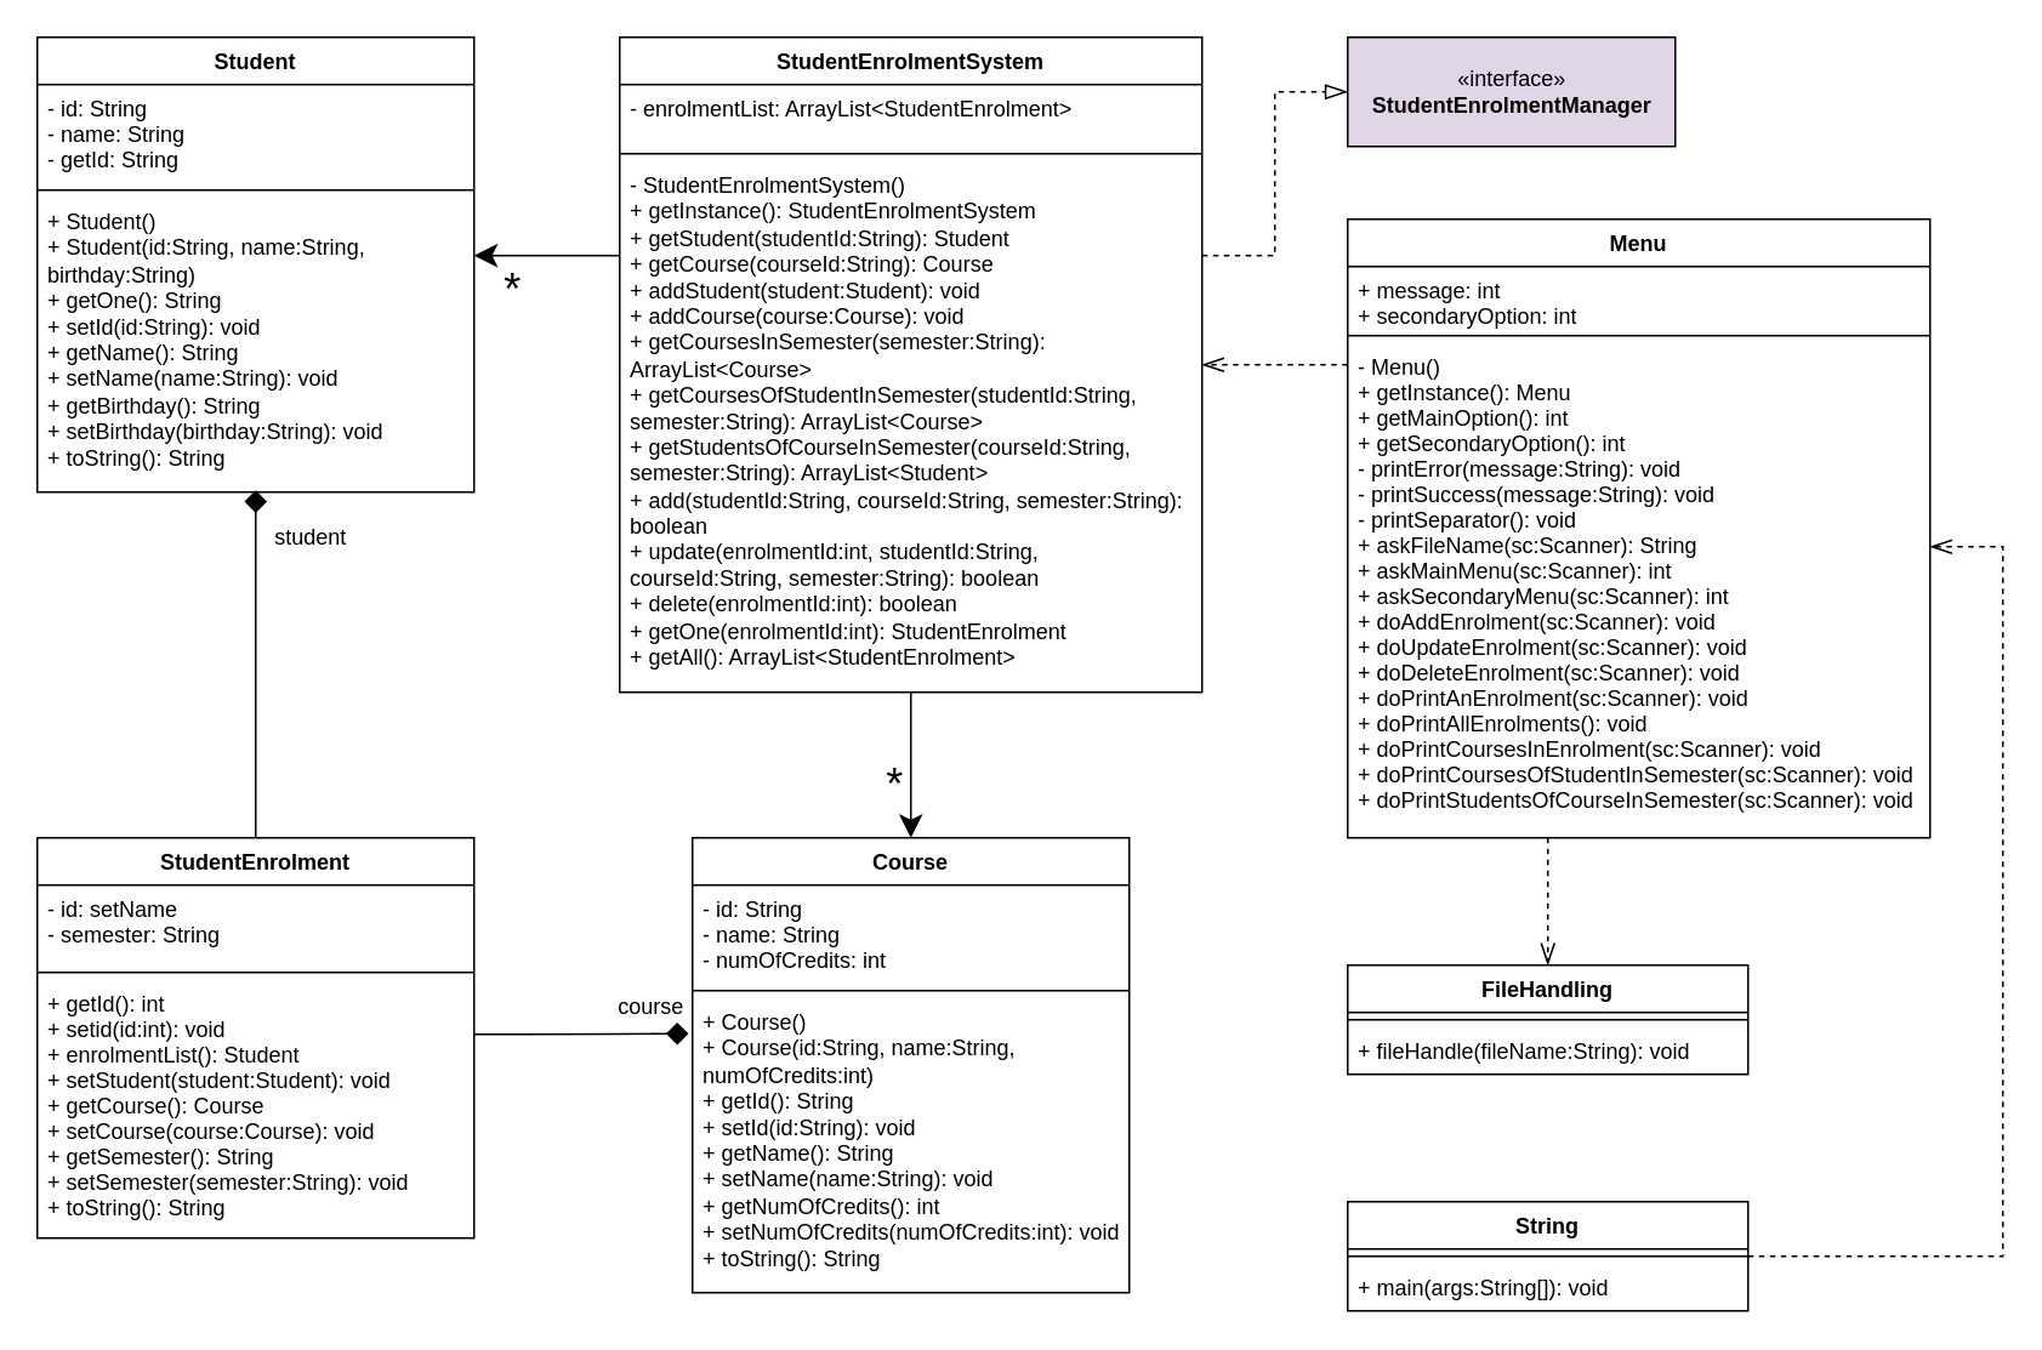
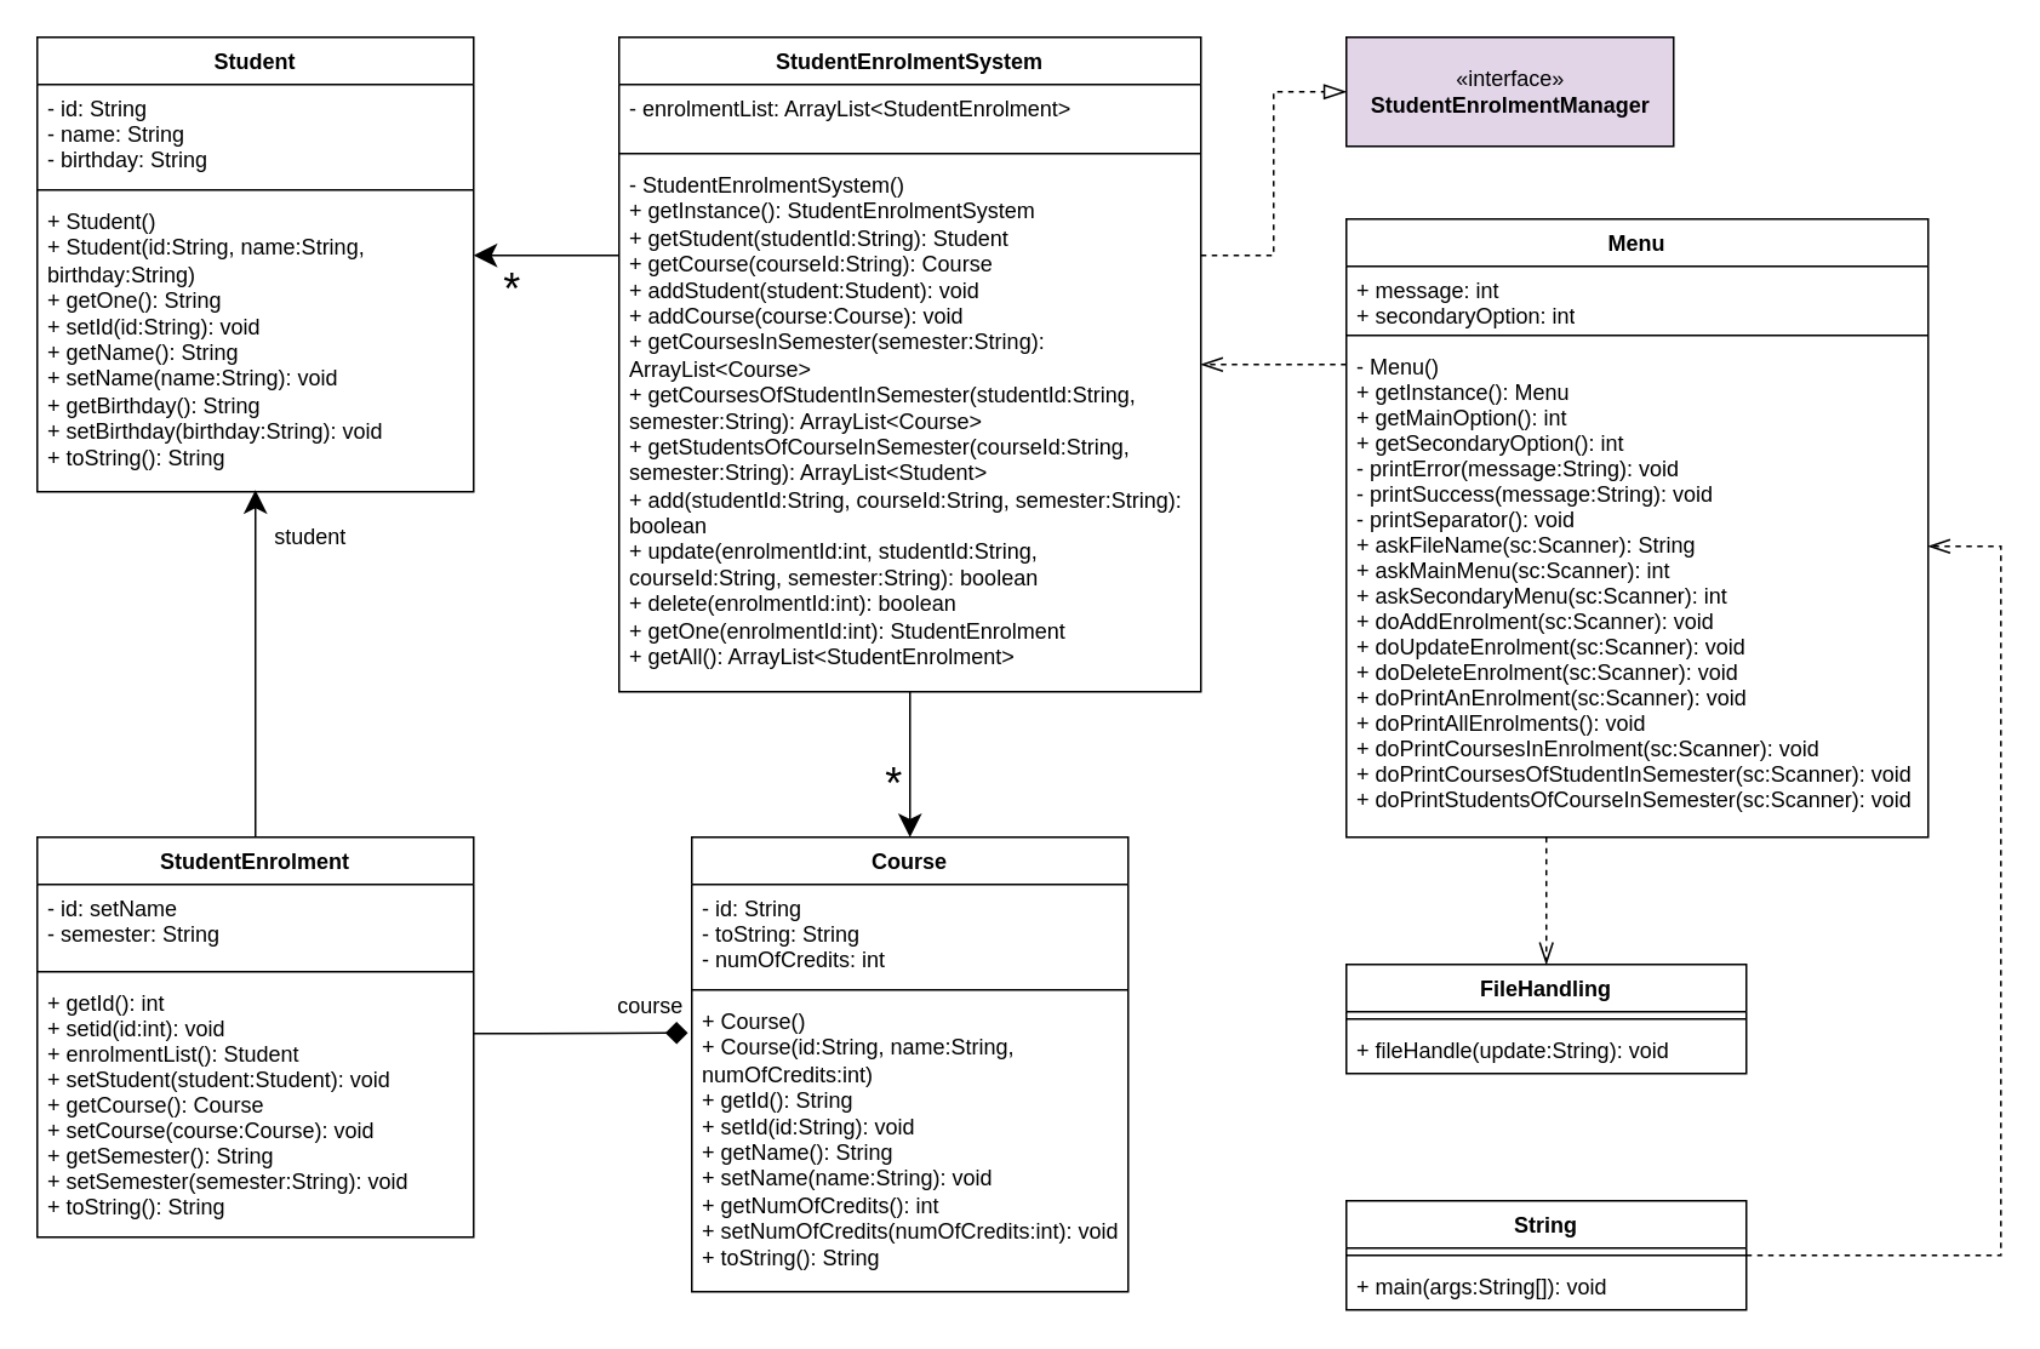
  <mxCell id="0" />
  <mxCell id="1" parent="0" />
  <mxCell id="2" value="«interface»&lt;br&gt;&lt;b&gt;StudentEnrolmentManager&lt;/b&gt;" style="html=1;fillColor=#e1d5e7;" parent="1" vertex="1"><mxGeometry x="740" y="20" width="180" height="60" as="geometry" /></mxCell>
  <mxCell id="3" value="Student" style="swimlane;fontStyle=1;align=center;verticalAlign=top;childLayout=stackLayout;horizontal=1;startSize=26;horizontalStack=0;resizeParent=1;resizeParentMax=0;resizeLast=0;collapsible=1;marginBottom=0;" parent="1" vertex="1"><mxGeometry x="20" y="20" width="240" height="250" as="geometry" /></mxCell>
- <mxCell id="4" value="- id: String&#10;- name: String&#10;- getId: String" style="text;strokeColor=none;fillColor=none;align=left;verticalAlign=top;spacingLeft=4;spacingRight=4;overflow=hidden;rotatable=0;points=[[0,0.5],[1,0.5]];portConstraint=eastwest;" parent="3" vertex="1"><mxGeometry y="26" width="240" height="54" as="geometry" /></mxCell>
+ <mxCell id="4" value="- id: String&#10;- name: String&#10;- birthday: String" style="text;strokeColor=none;fillColor=none;align=left;verticalAlign=top;spacingLeft=4;spacingRight=4;overflow=hidden;rotatable=0;points=[[0,0.5],[1,0.5]];portConstraint=eastwest;" parent="3" vertex="1"><mxGeometry y="26" width="240" height="54" as="geometry" /></mxCell>
  <mxCell id="5" value="" style="line;strokeWidth=1;fillColor=none;align=left;verticalAlign=middle;spacingTop=-1;spacingLeft=3;spacingRight=3;rotatable=0;labelPosition=right;points=[];portConstraint=eastwest;" parent="3" vertex="1"><mxGeometry y="80" width="240" height="8" as="geometry" /></mxCell>
  <mxCell id="6" value="+ Student()&#10;+ Student(id:String, name:String, birthday:String)&#10;+ getOne(): String&#10;+ setId(id:String): void&#10;+ getName(): String&#10;+ setName(name:String): void&#10;+ getBirthday(): String&#10;+ setBirthday(birthday:String): void&#10;+ toString(): String" style="text;strokeColor=none;fillColor=none;align=left;verticalAlign=top;spacingLeft=4;spacingRight=4;overflow=hidden;rotatable=0;points=[[0,0.5],[1,0.5]];portConstraint=eastwest;whiteSpace=wrap;" parent="3" vertex="1"><mxGeometry y="88" width="240" height="162" as="geometry" /></mxCell>
  <mxCell id="7" style="edgeStyle=orthogonalEdgeStyle;rounded=0;orthogonalLoop=1;jettySize=auto;html=1;fontSize=24;endArrow=classic;endFill=1;strokeWidth=1;endSize=10;" parent="1" source="9" target="13" edge="1"><mxGeometry relative="1" as="geometry" /></mxCell>
  <mxCell id="8" value="*" style="edgeLabel;html=1;align=center;verticalAlign=middle;resizable=0;points=[];fontSize=24;" parent="7" vertex="1" connectable="0"><mxGeometry x="0.498" y="-2" relative="1" as="geometry"><mxPoint x="-8" y="-10" as="offset" /></mxGeometry></mxCell>
  <mxCell id="9" value="StudentEnrolmentSystem" style="swimlane;fontStyle=1;align=center;verticalAlign=top;childLayout=stackLayout;horizontal=1;startSize=26;horizontalStack=0;resizeParent=1;resizeParentMax=0;resizeLast=0;collapsible=1;marginBottom=0;" parent="1" vertex="1"><mxGeometry x="340" y="20" width="320" height="360" as="geometry"><mxRectangle x="500" y="380" width="140" height="26" as="alternateBounds" /></mxGeometry></mxCell>
  <mxCell id="10" value="- enrolmentList: ArrayList&lt;StudentEnrolment&gt;" style="text;strokeColor=none;fillColor=none;align=left;verticalAlign=top;spacingLeft=4;spacingRight=4;overflow=hidden;rotatable=0;points=[[0,0.5],[1,0.5]];portConstraint=eastwest;whiteSpace=wrap;" parent="9" vertex="1"><mxGeometry y="26" width="320" height="34" as="geometry" /></mxCell>
  <mxCell id="11" value="" style="line;strokeWidth=1;fillColor=none;align=left;verticalAlign=middle;spacingTop=-1;spacingLeft=3;spacingRight=3;rotatable=0;labelPosition=right;points=[];portConstraint=eastwest;" parent="9" vertex="1"><mxGeometry y="60" width="320" height="8" as="geometry" /></mxCell>
  <mxCell id="12" value="- StudentEnrolmentSystem()&#10;+ getInstance(): StudentEnrolmentSystem&#10;+ getStudent(studentId:String): Student&#10;+ getCourse(courseId:String): Course&#10;+ addStudent(student:Student): void&#10;+ addCourse(course:Course): void&#10;+ getCoursesInSemester(semester:String): ArrayList&lt;Course&gt;&#10;+ getCoursesOfStudentInSemester(studentId:String, semester:String): ArrayList&lt;Course&gt;&#10;+ getStudentsOfCourseInSemester(courseId:String, semester:String): ArrayList&lt;Student&gt;&#10;+ add(studentId:String, courseId:String, semester:String): boolean&#10;+ update(enrolmentId:int, studentId:String, courseId:String, semester:String): boolean&#10;+ delete(enrolmentId:int): boolean&#10;+ getOne(enrolmentId:int): StudentEnrolment&#10;+ getAll(): ArrayList&lt;StudentEnrolment&gt;" style="text;strokeColor=none;fillColor=none;align=left;verticalAlign=top;spacingLeft=4;spacingRight=4;overflow=hidden;rotatable=0;points=[[0,0.5],[1,0.5]];portConstraint=eastwest;fontSize=12;spacingTop=0;whiteSpace=wrap;" parent="9" vertex="1"><mxGeometry y="68" width="320" height="292" as="geometry" /></mxCell>
  <mxCell id="13" value="Course" style="swimlane;fontStyle=1;align=center;verticalAlign=top;childLayout=stackLayout;horizontal=1;startSize=26;horizontalStack=0;resizeParent=1;resizeParentMax=0;resizeLast=0;collapsible=1;marginBottom=0;" parent="1" vertex="1"><mxGeometry x="380" y="460" width="240" height="250" as="geometry" /></mxCell>
- <mxCell id="14" value="- id: String&#10;- name: String&#10;- numOfCredits: int" style="text;strokeColor=none;fillColor=none;align=left;verticalAlign=top;spacingLeft=4;spacingRight=4;overflow=hidden;rotatable=0;points=[[0,0.5],[1,0.5]];portConstraint=eastwest;" parent="13" vertex="1"><mxGeometry y="26" width="240" height="54" as="geometry" /></mxCell>
+ <mxCell id="14" value="- id: String&#10;- toString: String&#10;- numOfCredits: int" style="text;strokeColor=none;fillColor=none;align=left;verticalAlign=top;spacingLeft=4;spacingRight=4;overflow=hidden;rotatable=0;points=[[0,0.5],[1,0.5]];portConstraint=eastwest;" parent="13" vertex="1"><mxGeometry y="26" width="240" height="54" as="geometry" /></mxCell>
  <mxCell id="15" value="" style="line;strokeWidth=1;fillColor=none;align=left;verticalAlign=middle;spacingTop=-1;spacingLeft=3;spacingRight=3;rotatable=0;labelPosition=right;points=[];portConstraint=eastwest;" parent="13" vertex="1"><mxGeometry y="80" width="240" height="8" as="geometry" /></mxCell>
  <mxCell id="16" value="+ Course()&#10;+ Course(id:String, name:String, numOfCredits:int)&#10;+ getId(): String&#10;+ setId(id:String): void&#10;+ getName(): String&#10;+ setName(name:String): void&#10;+ getNumOfCredits(): int&#10;+ setNumOfCredits(numOfCredits:int): void&#10;+ toString(): String" style="text;strokeColor=none;fillColor=none;align=left;verticalAlign=top;spacingLeft=4;spacingRight=4;overflow=hidden;rotatable=0;points=[[0,0.5],[1,0.5]];portConstraint=eastwest;whiteSpace=wrap;" parent="13" vertex="1"><mxGeometry y="88" width="240" height="162" as="geometry" /></mxCell>
- <mxCell id="17" value="student" style="edgeStyle=orthogonalEdgeStyle;rounded=0;orthogonalLoop=1;jettySize=auto;html=1;entryX=0.5;entryY=0.994;entryDx=0;entryDy=0;entryPerimeter=0;fontSize=12;endArrow=diamond;endFill=1;strokeWidth=1;endSize=10;" parent="1" source="20" target="6" edge="1"><mxGeometry x="0.732" y="-30" relative="1" as="geometry"><mxPoint as="offset" /></mxGeometry></mxCell>
+ <mxCell id="17" value="student" style="edgeStyle=orthogonalEdgeStyle;rounded=0;orthogonalLoop=1;jettySize=auto;html=1;entryX=0.5;entryY=0.994;entryDx=0;entryDy=0;entryPerimeter=0;fontSize=12;endArrow=classic;endFill=1;strokeWidth=1;endSize=10;" parent="1" source="20" target="6" edge="1"><mxGeometry x="0.732" y="-30" relative="1" as="geometry"><mxPoint as="offset" /></mxGeometry></mxCell>
  <mxCell id="18" style="edgeStyle=orthogonalEdgeStyle;rounded=0;orthogonalLoop=1;jettySize=auto;html=1;fontSize=12;endArrow=diamond;endFill=1;strokeWidth=1;endSize=10;entryX=-0.009;entryY=0.121;entryDx=0;entryDy=0;entryPerimeter=0;" parent="1" source="20" target="16" edge="1"><mxGeometry relative="1" as="geometry"><Array as="points"><mxPoint x="290" y="568" /><mxPoint x="290" y="568" /></Array></mxGeometry></mxCell>
  <mxCell id="19" value="course" style="edgeLabel;html=1;align=center;verticalAlign=middle;resizable=0;points=[];fontSize=12;" parent="18" vertex="1" connectable="0"><mxGeometry x="0.743" y="1" relative="1" as="geometry"><mxPoint x="-6" y="-14" as="offset" /></mxGeometry></mxCell>
  <mxCell id="20" value="StudentEnrolment" style="swimlane;fontStyle=1;align=center;verticalAlign=top;childLayout=stackLayout;horizontal=1;startSize=26;horizontalStack=0;resizeParent=1;resizeParentMax=0;resizeLast=0;collapsible=1;marginBottom=0;" parent="1" vertex="1"><mxGeometry x="20" y="460" width="240" height="220" as="geometry"><mxRectangle x="500" y="380" width="140" height="26" as="alternateBounds" /></mxGeometry></mxCell>
  <mxCell id="21" value="- id: setName&#10;- semester: String" style="text;strokeColor=none;fillColor=none;align=left;verticalAlign=top;spacingLeft=4;spacingRight=4;overflow=hidden;rotatable=0;points=[[0,0.5],[1,0.5]];portConstraint=eastwest;" parent="20" vertex="1"><mxGeometry y="26" width="240" height="44" as="geometry" /></mxCell>
  <mxCell id="22" value="" style="line;strokeWidth=1;fillColor=none;align=left;verticalAlign=middle;spacingTop=-1;spacingLeft=3;spacingRight=3;rotatable=0;labelPosition=right;points=[];portConstraint=eastwest;" parent="20" vertex="1"><mxGeometry y="70" width="240" height="8" as="geometry" /></mxCell>
  <mxCell id="23" value="+ getId(): int&#10;+ setid(id:int): void&#10;+ enrolmentList(): Student&#10;+ setStudent(student:Student): void&#10;+ getCourse(): Course&#10;+ setCourse(course:Course): void&#10;+ getSemester(): String&#10;+ setSemester(semester:String): void&#10;+ toString(): String" style="text;strokeColor=none;fillColor=none;align=left;verticalAlign=top;spacingLeft=4;spacingRight=4;overflow=hidden;rotatable=0;points=[[0,0.5],[1,0.5]];portConstraint=eastwest;" parent="20" vertex="1"><mxGeometry y="78" width="240" height="142" as="geometry" /></mxCell>
  <mxCell id="24" style="edgeStyle=orthogonalEdgeStyle;rounded=0;orthogonalLoop=1;jettySize=auto;html=1;fontSize=12;endArrow=classic;endFill=1;strokeWidth=1;endSize=10;" parent="1" source="12" target="3" edge="1"><mxGeometry relative="1" as="geometry"><Array as="points"><mxPoint x="310" y="140" /><mxPoint x="310" y="140" /></Array></mxGeometry></mxCell>
  <mxCell id="25" value="*" style="edgeLabel;html=1;align=center;verticalAlign=middle;resizable=0;points=[];fontSize=24;" parent="24" vertex="1" connectable="0"><mxGeometry x="0.829" relative="1" as="geometry"><mxPoint x="13" y="18" as="offset" /></mxGeometry></mxCell>
  <mxCell id="26" value="FileHandling" style="swimlane;fontStyle=1;align=center;verticalAlign=top;childLayout=stackLayout;horizontal=1;startSize=26;horizontalStack=0;resizeParent=1;resizeParentMax=0;resizeLast=0;collapsible=1;marginBottom=0;fontSize=12;html=0;" parent="1" vertex="1"><mxGeometry x="740" y="530" width="220" height="60" as="geometry" /></mxCell>
  <mxCell id="27" value="" style="line;strokeWidth=1;fillColor=none;align=left;verticalAlign=middle;spacingTop=-1;spacingLeft=3;spacingRight=3;rotatable=0;labelPosition=right;points=[];portConstraint=eastwest;fontSize=12;html=0;" parent="26" vertex="1"><mxGeometry y="26" width="220" height="8" as="geometry" /></mxCell>
- <mxCell id="28" value="+ fileHandle(fileName:String): void" style="text;strokeColor=none;fillColor=none;align=left;verticalAlign=top;spacingLeft=4;spacingRight=4;overflow=hidden;rotatable=0;points=[[0,0.5],[1,0.5]];portConstraint=eastwest;fontSize=12;html=0;" parent="26" vertex="1"><mxGeometry y="34" width="220" height="26" as="geometry" /></mxCell>
+ <mxCell id="28" value="+ fileHandle(update:String): void" style="text;strokeColor=none;fillColor=none;align=left;verticalAlign=top;spacingLeft=4;spacingRight=4;overflow=hidden;rotatable=0;points=[[0,0.5],[1,0.5]];portConstraint=eastwest;fontSize=12;html=0;" parent="26" vertex="1"><mxGeometry y="34" width="220" height="26" as="geometry" /></mxCell>
  <mxCell id="29" style="edgeStyle=orthogonalEdgeStyle;rounded=0;orthogonalLoop=1;jettySize=auto;html=1;fontSize=12;endArrow=openThin;endFill=0;strokeWidth=1;dashed=1;endSize=10;" parent="1" source="30" target="12" edge="1"><mxGeometry relative="1" as="geometry"><Array as="points"><mxPoint x="690" y="200" /><mxPoint x="690" y="200" /></Array></mxGeometry></mxCell>
  <mxCell id="30" value="Menu" style="swimlane;fontStyle=1;align=center;verticalAlign=top;childLayout=stackLayout;horizontal=1;startSize=26;horizontalStack=0;resizeParent=1;resizeParentMax=0;resizeLast=0;collapsible=1;marginBottom=0;fontSize=12;html=0;" parent="1" vertex="1"><mxGeometry x="740" y="120" width="320" height="340" as="geometry" /></mxCell>
  <mxCell id="31" value="+ message: int&#10;+ secondaryOption: int" style="text;strokeColor=none;fillColor=none;align=left;verticalAlign=top;spacingLeft=4;spacingRight=4;overflow=hidden;rotatable=0;points=[[0,0.5],[1,0.5]];portConstraint=eastwest;whiteSpace=wrap;" vertex="1" parent="30"><mxGeometry y="26" width="320" height="34" as="geometry" /></mxCell>
  <mxCell id="32" value="" style="line;strokeWidth=1;fillColor=none;align=left;verticalAlign=middle;spacingTop=-1;spacingLeft=3;spacingRight=3;rotatable=0;labelPosition=right;points=[];portConstraint=eastwest;fontSize=12;html=0;" parent="30" vertex="1"><mxGeometry y="60" width="320" height="8" as="geometry" /></mxCell>
  <mxCell id="33" value="- Menu()&#10;+ getInstance(): Menu&#10;+ getMainOption(): int&#10;+ getSecondaryOption(): int&#10;- printError(message:String): void&#10;- printSuccess(message:String): void&#10;- printSeparator(): void&#10;+ askFileName(sc:Scanner): String&#10;+ askMainMenu(sc:Scanner): int&#10;+ askSecondaryMenu(sc:Scanner): int&#10;+ doAddEnrolment(sc:Scanner): void&#10;+ doUpdateEnrolment(sc:Scanner): void&#10;+ doDeleteEnrolment(sc:Scanner): void&#10;+ doPrintAnEnrolment(sc:Scanner): void&#10;+ doPrintAllEnrolments(): void&#10;+ doPrintCoursesInEnrolment(sc:Scanner): void&#10;+ doPrintCoursesOfStudentInSemester(sc:Scanner): void&#10;+ doPrintStudentsOfCourseInSemester(sc:Scanner): void" style="text;strokeColor=none;fillColor=none;align=left;verticalAlign=top;spacingLeft=4;spacingRight=4;overflow=hidden;rotatable=0;points=[[0,0.5],[1,0.5]];portConstraint=eastwest;fontSize=12;html=0;" parent="30" vertex="1"><mxGeometry y="68" width="320" height="272" as="geometry" /></mxCell>
  <mxCell id="34" style="edgeStyle=orthogonalEdgeStyle;rounded=0;orthogonalLoop=1;jettySize=auto;html=1;endSize=10;endArrow=openThin;endFill=0;dashed=1;" edge="1" parent="1" source="35" target="33"><mxGeometry relative="1" as="geometry"><Array as="points"><mxPoint x="1100" y="690" /><mxPoint x="1100" y="300" /></Array></mxGeometry></mxCell>
  <mxCell id="35" value="String" style="swimlane;fontStyle=1;align=center;verticalAlign=top;childLayout=stackLayout;horizontal=1;startSize=26;horizontalStack=0;resizeParent=1;resizeParentMax=0;resizeLast=0;collapsible=1;marginBottom=0;fontSize=12;html=0;" parent="1" vertex="1"><mxGeometry x="740" y="660" width="220" height="60" as="geometry" /></mxCell>
  <mxCell id="36" value="" style="line;strokeWidth=1;fillColor=none;align=left;verticalAlign=middle;spacingTop=-1;spacingLeft=3;spacingRight=3;rotatable=0;labelPosition=right;points=[];portConstraint=eastwest;fontSize=12;html=0;" parent="35" vertex="1"><mxGeometry y="26" width="220" height="8" as="geometry" /></mxCell>
  <mxCell id="37" value="+ main(args:String[]): void" style="text;strokeColor=none;fillColor=none;align=left;verticalAlign=top;spacingLeft=4;spacingRight=4;overflow=hidden;rotatable=0;points=[[0,0.5],[1,0.5]];portConstraint=eastwest;fontSize=12;html=0;" parent="35" vertex="1"><mxGeometry y="34" width="220" height="26" as="geometry" /></mxCell>
  <mxCell id="38" style="edgeStyle=orthogonalEdgeStyle;rounded=0;sketch=0;jumpSize=6;orthogonalLoop=1;jettySize=auto;html=1;shadow=0;dashed=1;fontSize=12;endArrow=openThin;endFill=0;endSize=10;strokeColor=default;strokeWidth=1;" parent="1" source="33" target="26" edge="1"><mxGeometry relative="1" as="geometry"><Array as="points"><mxPoint x="850" y="490" /><mxPoint x="850" y="490" /></Array></mxGeometry></mxCell>
  <mxCell id="39" style="edgeStyle=orthogonalEdgeStyle;rounded=0;orthogonalLoop=1;jettySize=auto;html=1;entryX=0;entryY=0.5;entryDx=0;entryDy=0;dashed=1;endArrow=blockThin;endFill=0;endSize=10;" edge="1" parent="1" source="12" target="2"><mxGeometry relative="1" as="geometry"><Array as="points"><mxPoint x="700" y="140" /><mxPoint x="700" y="50" /></Array></mxGeometry></mxCell>
